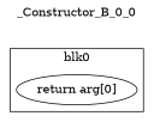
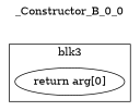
  digraph {
    label=_Constructor_B_0_0
    labelloc=t
    rankdir=TB
    n1 [label="return arg[0]"]
    subgraph cluster_1 {
-     label=blk0
+     label=blk3
      n1
    }
  }
